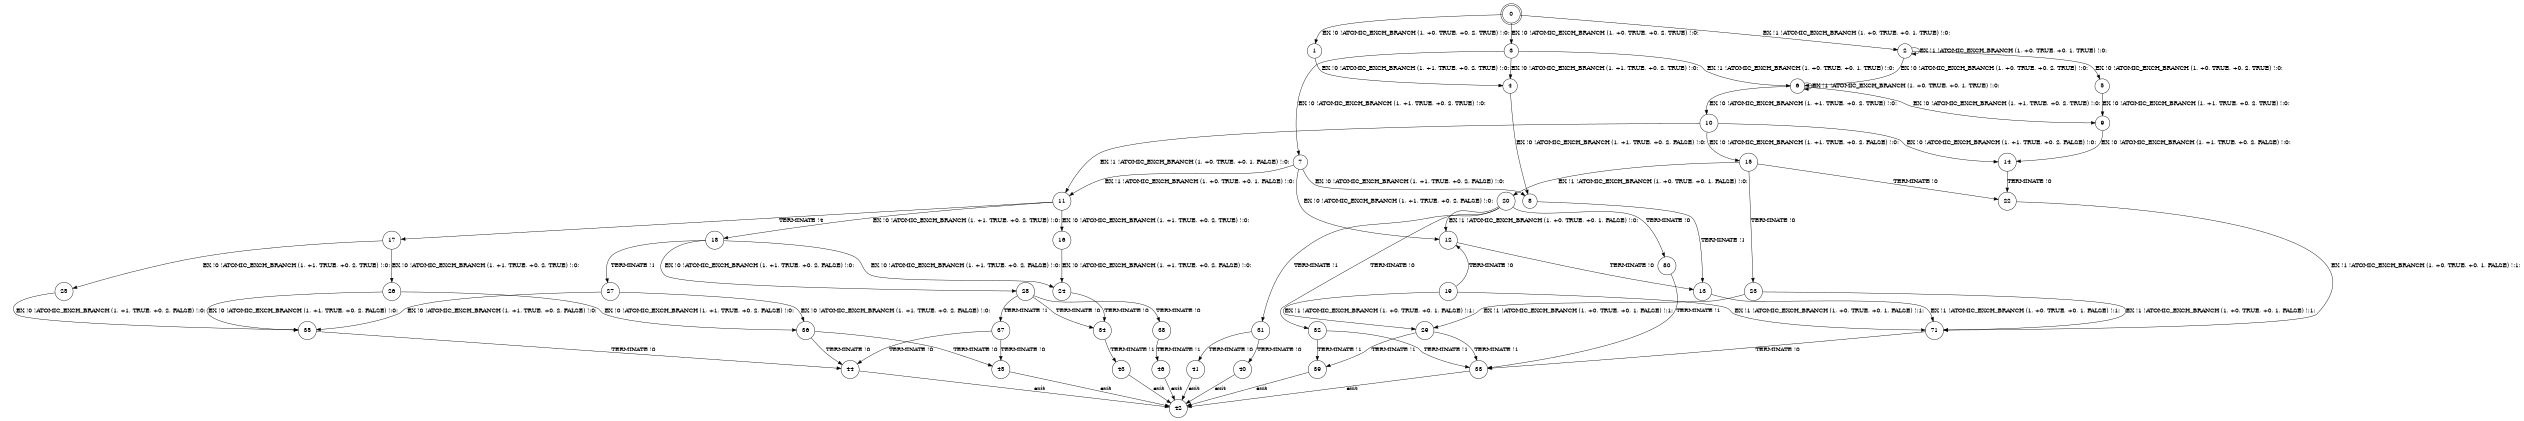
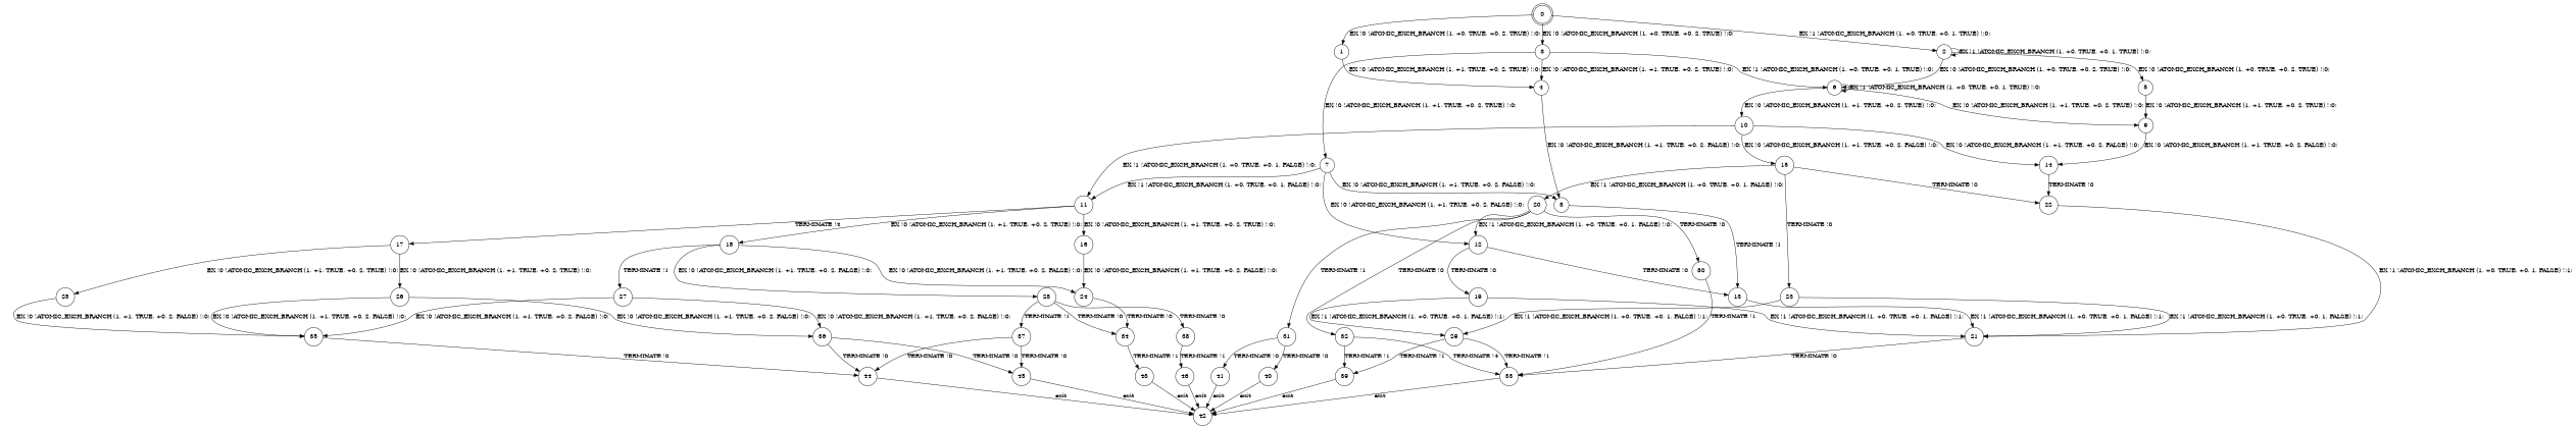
  digraph {
    node [shape=circle]
    0 [peripheries=2]
    1
    2
    3
    4
    5
    6
    7
    8
    9
    10
    11
    12
    13
    14
    15
    16
    17
    18
    19
-   21 [label=71]
+   21
    22
    20
    23
    24
    25
    26
    27
    28
    29
    n31 [label=80]
    31
    32
    33
    34
    35
    36
    37
    38
    39
    40
    41
    42
    43
    44
    45
    46
    0 -> 1 [label="EX !0 !ATOMIC_EXCH_BRANCH (1, +0, TRUE, +0, 2, TRUE) !:0:"]
    0 -> 2 [label="EX !1 !ATOMIC_EXCH_BRANCH (1, +0, TRUE, +0, 1, TRUE) !:0:"]
    0 -> 3 [label="EX !0 !ATOMIC_EXCH_BRANCH (1, +0, TRUE, +0, 2, TRUE) !:0:"]
    1 -> 4 [label="EX !0 !ATOMIC_EXCH_BRANCH (1, +1, TRUE, +0, 2, TRUE) !:0:"]
    2 -> 2 [label="EX !1 !ATOMIC_EXCH_BRANCH (1, +0, TRUE, +0, 1, TRUE) !:0:"]
    2 -> 5 [label="EX !0 !ATOMIC_EXCH_BRANCH (1, +0, TRUE, +0, 2, TRUE) !:0:"]
    2 -> 6 [label="EX !0 !ATOMIC_EXCH_BRANCH (1, +0, TRUE, +0, 2, TRUE) !:0:"]
    3 -> 4 [label="EX !0 !ATOMIC_EXCH_BRANCH (1, +1, TRUE, +0, 2, TRUE) !:0:"]
    3 -> 6 [label="EX !1 !ATOMIC_EXCH_BRANCH (1, +0, TRUE, +0, 1, TRUE) !:0:"]
    3 -> 7 [label="EX !0 !ATOMIC_EXCH_BRANCH (1, +1, TRUE, +0, 2, TRUE) !:0:"]
    4 -> 8 [label="EX !0 !ATOMIC_EXCH_BRANCH (1, +1, TRUE, +0, 2, FALSE) !:0:"]
    5 -> 9 [label="EX !0 !ATOMIC_EXCH_BRANCH (1, +1, TRUE, +0, 2, TRUE) !:0:"]
    6 -> 6 [label="EX !1 !ATOMIC_EXCH_BRANCH (1, +0, TRUE, +0, 1, TRUE) !:0:"]
    6 -> 9 [label="EX !0 !ATOMIC_EXCH_BRANCH (1, +1, TRUE, +0, 2, TRUE) !:0:"]
    6 -> 10 [label="EX !0 !ATOMIC_EXCH_BRANCH (1, +1, TRUE, +0, 2, TRUE) !:0:"]
    7 -> 8 [label="EX !0 !ATOMIC_EXCH_BRANCH (1, +1, TRUE, +0, 2, FALSE) !:0:"]
    7 -> 11 [label="EX !1 !ATOMIC_EXCH_BRANCH (1, +0, TRUE, +0, 1, FALSE) !:0:"]
    7 -> 12 [label="EX !0 !ATOMIC_EXCH_BRANCH (1, +1, TRUE, +0, 2, FALSE) !:0:"]
    8 -> 13 [label="TERMINATE !1"]
    9 -> 14 [label="EX !0 !ATOMIC_EXCH_BRANCH (1, +1, TRUE, +0, 2, FALSE) !:0:"]
    10 -> 11 [label="EX !1 !ATOMIC_EXCH_BRANCH (1, +0, TRUE, +0, 1, FALSE) !:0:"]
    10 -> 14 [label="EX !0 !ATOMIC_EXCH_BRANCH (1, +1, TRUE, +0, 2, FALSE) !:0:"]
    10 -> 15 [label="EX !0 !ATOMIC_EXCH_BRANCH (1, +1, TRUE, +0, 2, FALSE) !:0:"]
    11 -> 16 [label="EX !0 !ATOMIC_EXCH_BRANCH (1, +1, TRUE, +0, 2, TRUE) !:0:"]
    11 -> 17 [label="TERMINATE !4"]
    11 -> 18 [label="EX !0 !ATOMIC_EXCH_BRANCH (1, +1, TRUE, +0, 2, TRUE) !:0:"]
    12 -> 13 [label="TERMINATE !0"]
-   19 -> 12 [label="TERMINATE !0"]
+   12 -> 19 [label="TERMINATE !0"]
    13 -> 21 [label="EX !1 !ATOMIC_EXCH_BRANCH (1, +0, TRUE, +0, 1, FALSE) !:1:"]
    14 -> 22 [label="TERMINATE !0"]
    15 -> 22 [label="TERMINATE !0"]
    15 -> 20 [label="EX !1 !ATOMIC_EXCH_BRANCH (1, +0, TRUE, +0, 1, FALSE) !:0:"]
    15 -> 23 [label="TERMINATE !0"]
    16 -> 24 [label="EX !0 !ATOMIC_EXCH_BRANCH (1, +1, TRUE, +0, 2, FALSE) !:0:"]
    17 -> 25 [label="EX !0 !ATOMIC_EXCH_BRANCH (1, +1, TRUE, +0, 2, TRUE) !:0:"]
    17 -> 26 [label="EX !0 !ATOMIC_EXCH_BRANCH (1, +1, TRUE, +0, 2, TRUE) !:0:"]
    18 -> 24 [label="EX !0 !ATOMIC_EXCH_BRANCH (1, +1, TRUE, +0, 2, FALSE) !:0:"]
    18 -> 27 [label="TERMINATE !1"]
    18 -> 28 [label="EX !0 !ATOMIC_EXCH_BRANCH (1, +1, TRUE, +0, 2, FALSE) !:0:"]
    19 -> 21 [label="EX !1 !ATOMIC_EXCH_BRANCH (1, +0, TRUE, +0, 1, FALSE) !:1:"]
    19 -> 29 [label="EX !1 !ATOMIC_EXCH_BRANCH (1, +0, TRUE, +0, 1, FALSE) !:1:"]
    21 -> 33 [label="TERMINATE !0"]
    22 -> 21 [label="EX !1 !ATOMIC_EXCH_BRANCH (1, +0, TRUE, +0, 1, FALSE) !:1:"]
    20 -> 12 [label="EX !1 !ATOMIC_EXCH_BRANCH (1, +0, TRUE, +0, 1, FALSE) !:0:"]
    20 -> n31 [label="TERMINATE !0"]
    20 -> 31 [label="TERMINATE !1"]
    20 -> 32 [label="TERMINATE !0"]
    23 -> 21 [label="EX !1 !ATOMIC_EXCH_BRANCH (1, +0, TRUE, +0, 1, FALSE) !:1:"]
    23 -> 29 [label="EX !1 !ATOMIC_EXCH_BRANCH (1, +0, TRUE, +0, 1, FALSE) !:1:"]
    24 -> 34 [label="TERMINATE !0"]
    25 -> 35 [label="EX !0 !ATOMIC_EXCH_BRANCH (1, +1, TRUE, +0, 2, FALSE) !:0:"]
    26 -> 35 [label="EX !0 !ATOMIC_EXCH_BRANCH (1, +1, TRUE, +0, 2, FALSE) !:0:"]
    26 -> 36 [label="EX !0 !ATOMIC_EXCH_BRANCH (1, +1, TRUE, +0, 2, FALSE) !:0:"]
    27 -> 35 [label="EX !0 !ATOMIC_EXCH_BRANCH (1, +1, TRUE, +0, 2, FALSE) !:0:"]
    27 -> 36 [label="EX !0 !ATOMIC_EXCH_BRANCH (1, +1, TRUE, +0, 2, FALSE) !:0:"]
    28 -> 34 [label="TERMINATE !0"]
    28 -> 37 [label="TERMINATE !1"]
    28 -> 38 [label="TERMINATE !0"]
    29 -> 33 [label="TERMINATE !1"]
    29 -> 39 [label="TERMINATE !1"]
    n31 -> 33 [label="TERMINATE !1"]
    31 -> 40 [label="TERMINATE !0"]
    31 -> 41 [label="TERMINATE !0"]
-   32 -> 33 [label="TERMINATE !1"]
+   32 -> 33 [label="TERMINATE !4"]
    32 -> 39 [label="TERMINATE !1"]
    33 -> 42 [label=exit]
    34 -> 43 [label="TERMINATE !1"]
    35 -> 44 [label="TERMINATE !0"]
    36 -> 44 [label="TERMINATE !0"]
    36 -> 45 [label="TERMINATE !0"]
    37 -> 44 [label="TERMINATE !0"]
    37 -> 45 [label="TERMINATE !0"]
    38 -> 46 [label="TERMINATE !1"]
    39 -> 42 [label=exit]
    40 -> 42 [label=exit]
    41 -> 42 [label=exit]
    43 -> 42 [label=exit]
    44 -> 42 [label=exit]
    45 -> 42 [label=exit]
    46 -> 42 [label=exit]
  }
